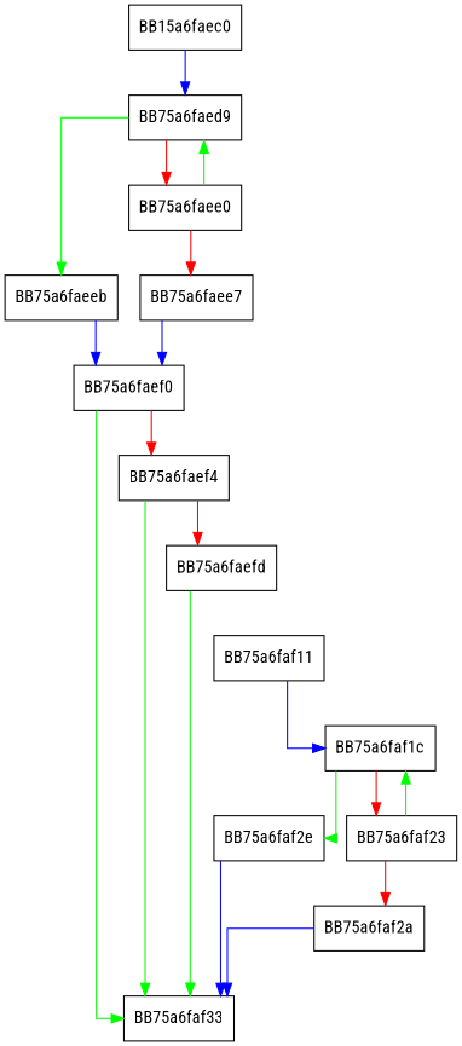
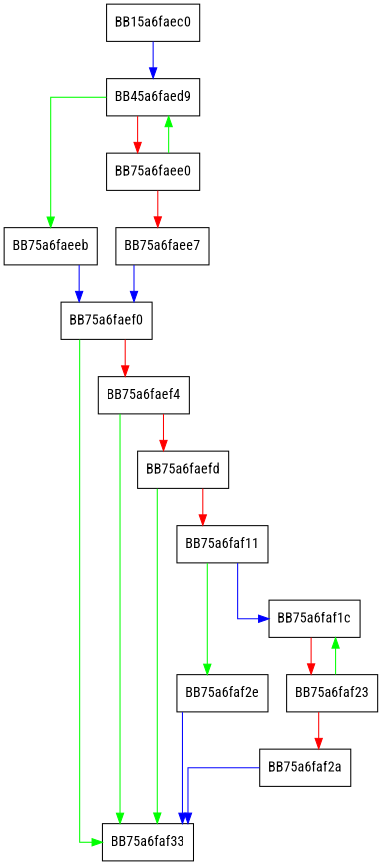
  digraph {
    fontname="Roboto Condensed"
    splines=ortho
    node [fontname="Roboto Condensed" shape=box]
    edge [color=green fontname="Roboto Condensed"]
    n1 [label=BB15a6faec0]
-   BB75a6faed9
+   BB75a6faed9 [label=BB45a6faed9]
    BB75a6faeeb
    BB75a6faee0
    BB75a6faef0
    BB75a6faee7
    BB75a6faf33
    BB75a6faef4
    BB75a6faefd
    BB75a6faf11
    BB75a6faf1c
    BB75a6faf2e
    BB75a6faf23
    BB75a6faf2a
    n1 -> BB75a6faed9 [color=blue]
    BB75a6faed9 -> BB75a6faeeb
    BB75a6faed9 -> BB75a6faee0 [color=red]
    BB75a6faeeb -> BB75a6faef0 [color=blue]
    BB75a6faee0 -> BB75a6faed9
    BB75a6faee0 -> BB75a6faee7 [color=red]
    BB75a6faef0 -> BB75a6faf33
    BB75a6faef0 -> BB75a6faef4 [color=red]
    BB75a6faee7 -> BB75a6faef0 [color=blue]
    BB75a6faef4 -> BB75a6faf33
    BB75a6faef4 -> BB75a6faefd [color=red]
    BB75a6faefd -> BB75a6faf33
+   BB75a6faefd -> BB75a6faf11 [color=red]
    BB75a6faf11 -> BB75a6faf1c [color=blue]
-   BB75a6faf1c -> BB75a6faf2e
+   BB75a6faf11 -> BB75a6faf2e
    BB75a6faf1c -> BB75a6faf23 [color=red]
    BB75a6faf2e -> BB75a6faf33 [color=blue]
    BB75a6faf23 -> BB75a6faf1c
    BB75a6faf23 -> BB75a6faf2a [color=red]
    BB75a6faf2a -> BB75a6faf33 [color=blue]
  }
